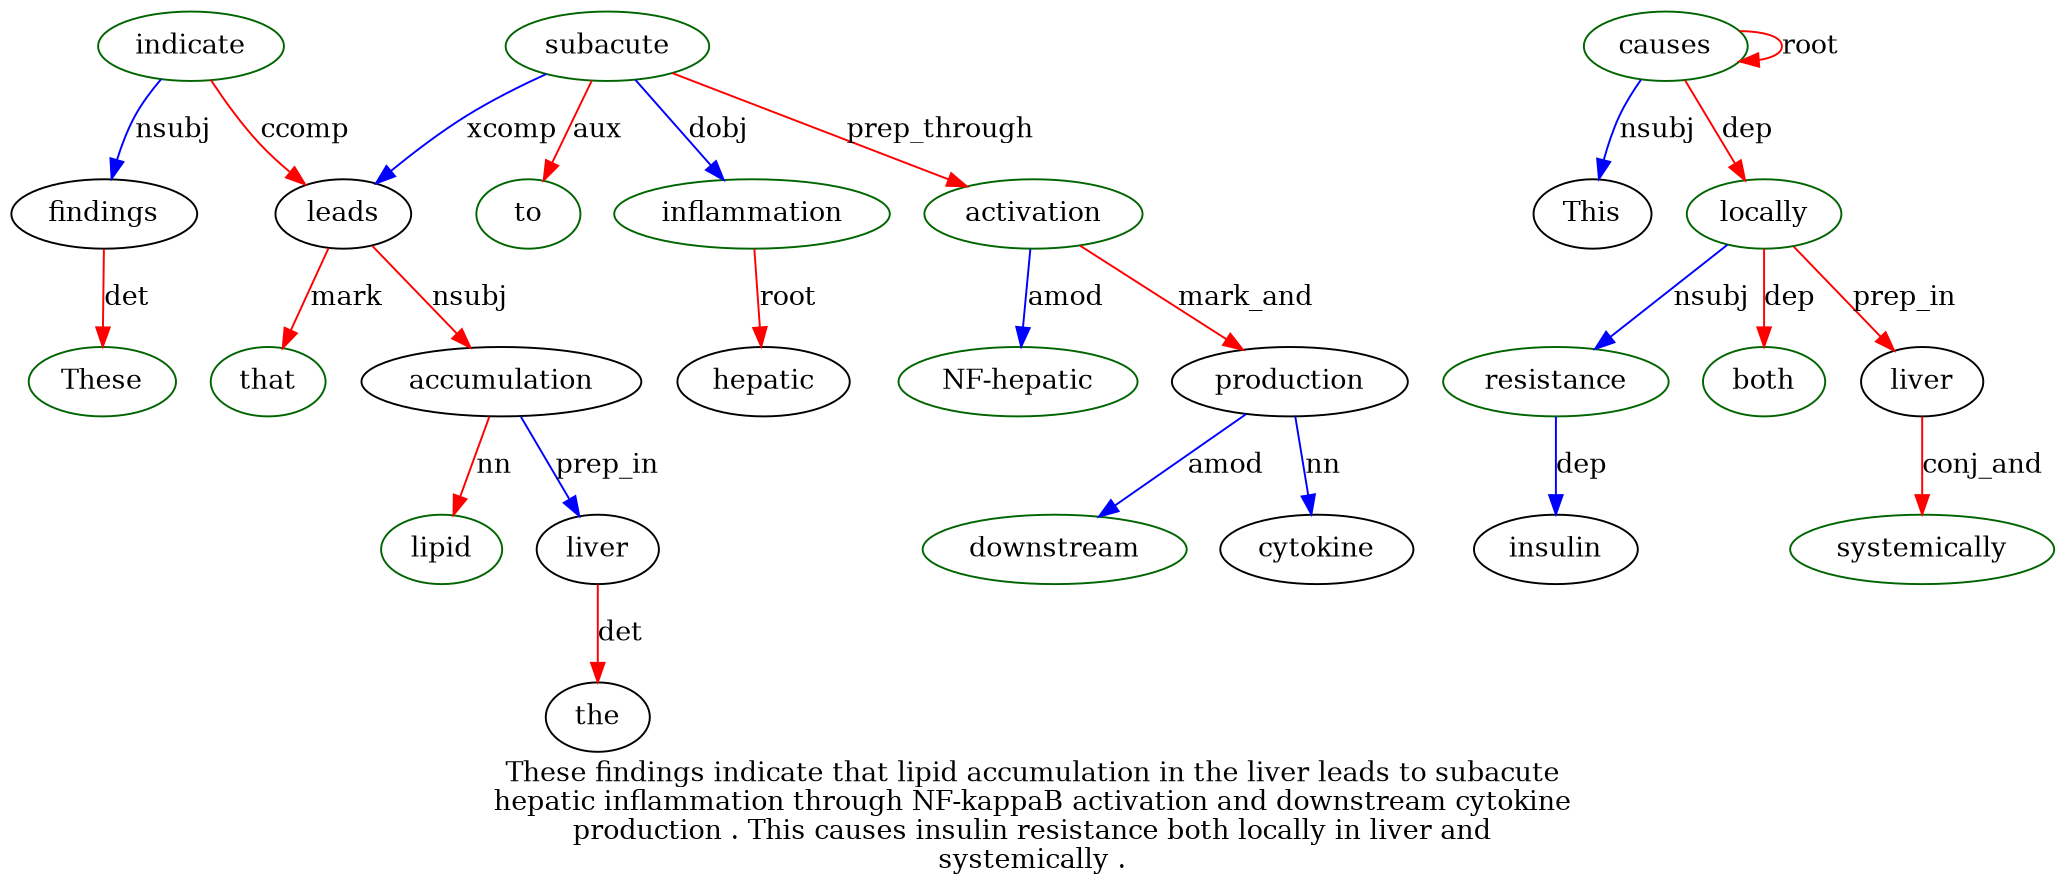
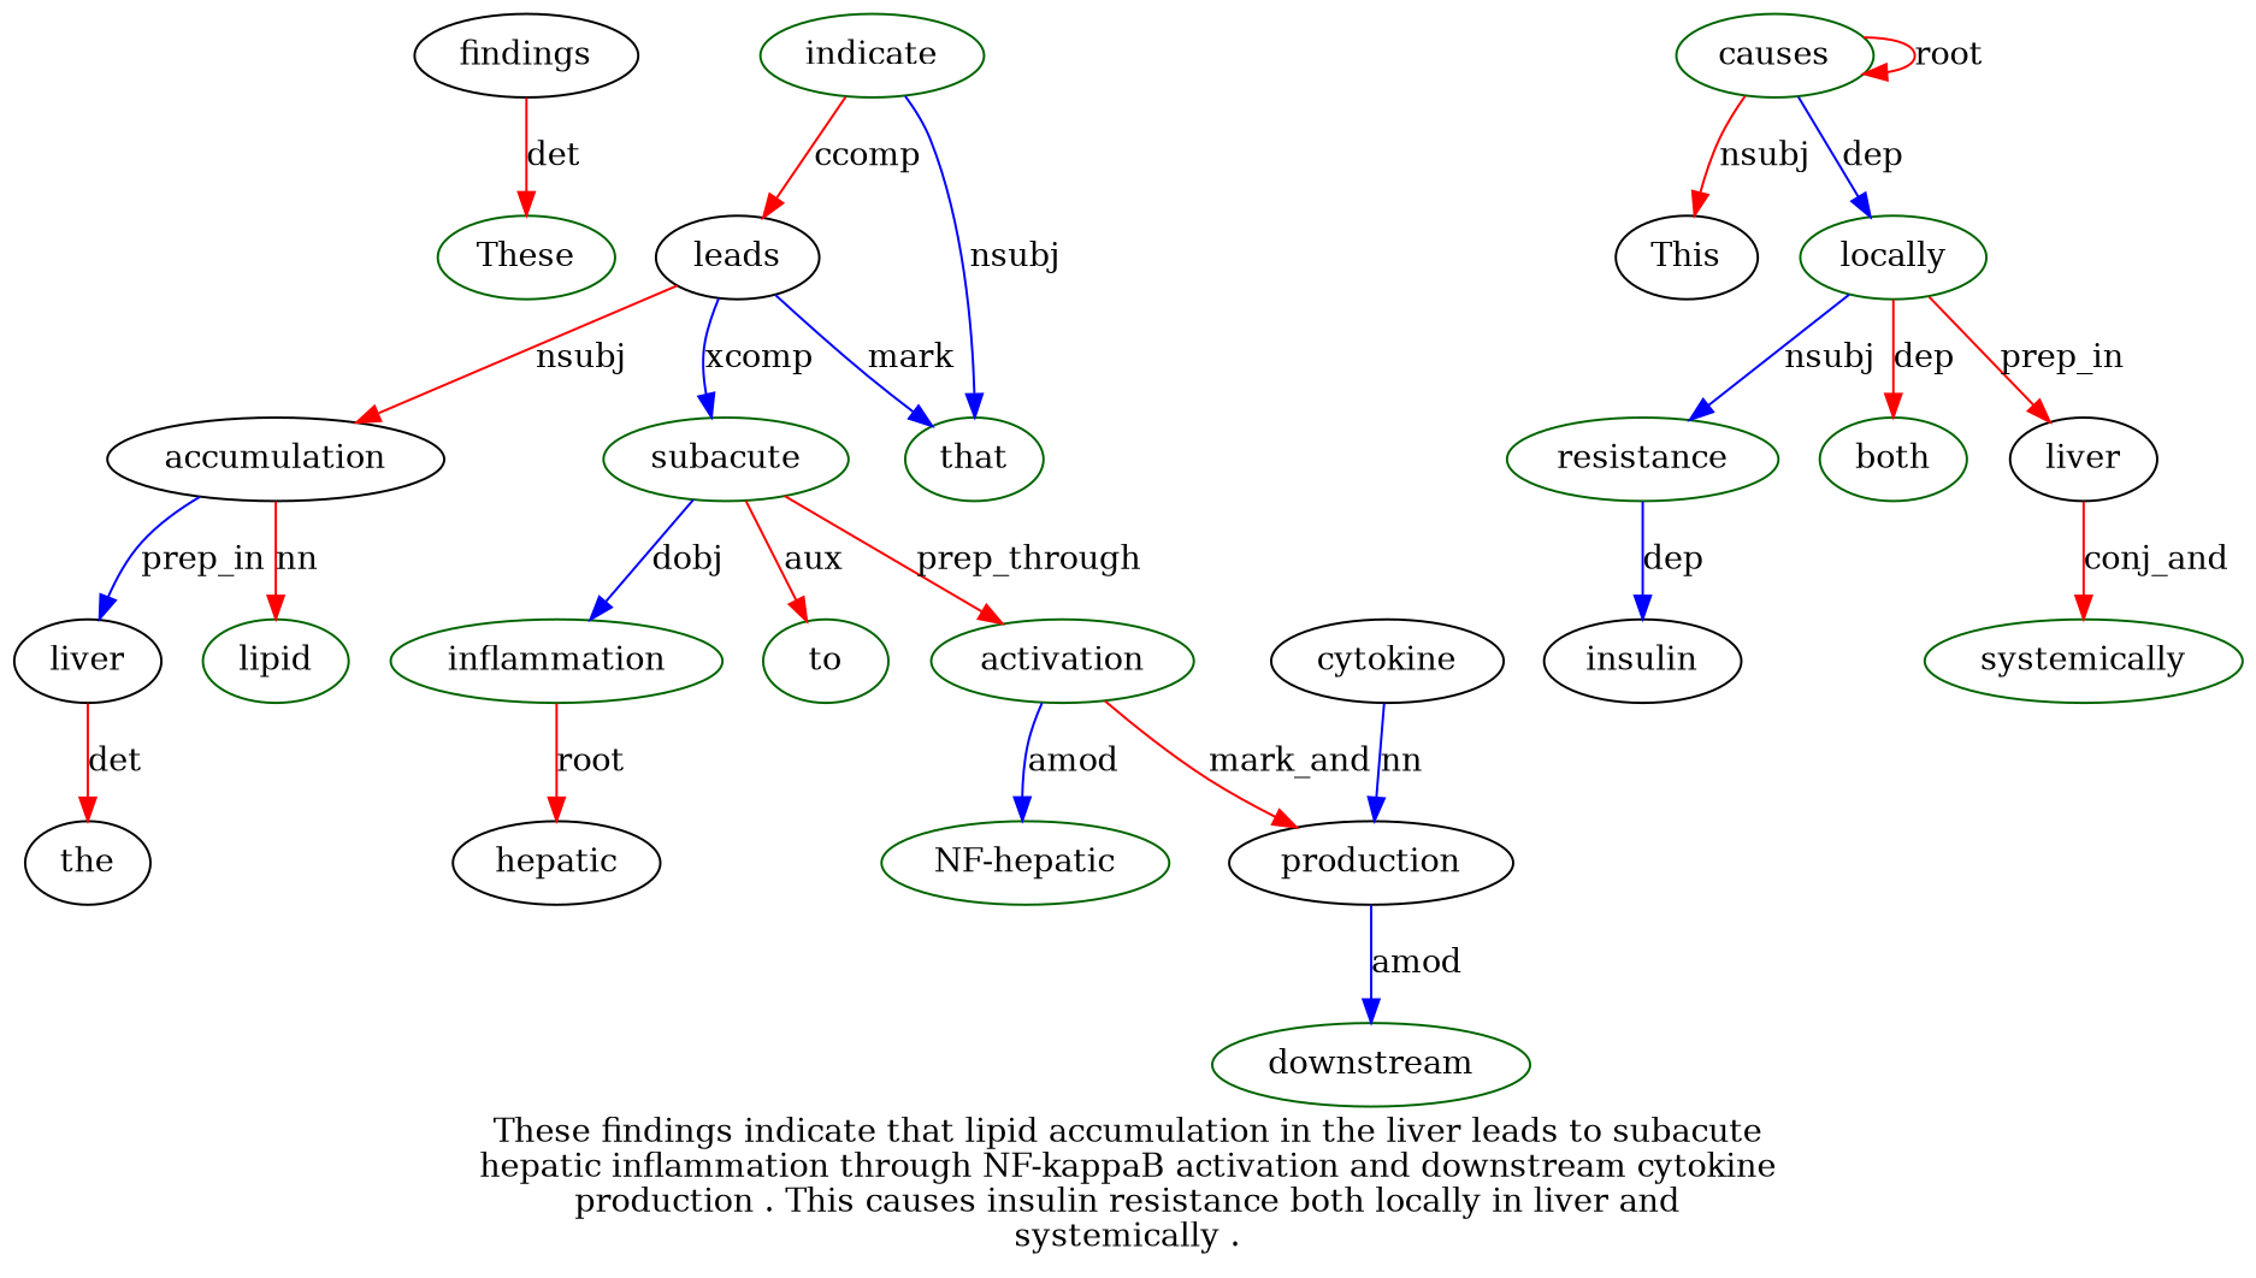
  digraph {
    label="These findings indicate that lipid accumulation in the liver leads to subacute\nhepatic inflammation through NF-kappaB activation and downstream cytokine\nproduction . This causes insulin resistance both locally in liver and\nsystemically ."
    node [color=darkgreen fillcolor=white style=filled]
    edge [color=red]
    n1 [color=black label=findings]
    n2 [label=These]
    n3 [label=indicate]
    n4 [color=black label=leads]
    n5 [label=that]
    n6 [color=black label=accumulation]
    n7 [label=subacute]
    n8 [label=causes]
    n9 [color=black label=This]
    n10 [label=locally]
    n11 [label=resistance]
    n12 [label=both]
    n13 [color=black label=liver]
    n14 [label=lipid]
    n15 [color=black label=liver]
    n16 [label=to]
    n17 [label=inflammation]
    n18 [label=activation]
    n19 [color=black label=the]
    n20 [color=black label=hepatic]
    n21 [label="NF-hepatic"]
    n22 [color=black label=production]
    n23 [label=downstream]
    n24 [color=black label=cytokine]
    n25 [color=black label=insulin]
    n26 [label=systemically]
    n1 -> n2 [label=det]
-   n3 -> n1 [color=blue label=nsubj]
+   n3 -> n5 [color=blue label=nsubj]
    n3 -> n4 [label=ccomp]
-   n4 -> n5 [label=mark]
+   n4 -> n5 [color=blue label=mark]
    n4 -> n6 [label=nsubj]
-   n7 -> n4 [color=blue label=xcomp]
+   n4 -> n7 [color=blue label=xcomp]
    n6 -> n14 [label=nn]
    n6 -> n15 [color=blue label=prep_in]
    n7 -> n16 [label=aux]
    n7 -> n17 [color=blue label=dobj]
    n7 -> n18 [label=prep_through]
    n8 -> n8 [label=root]
-   n8 -> n9 [color=blue label=nsubj]
-   n8 -> n10 [label=dep]
+   n8 -> n9 [label=nsubj]
+   n8 -> n10 [color=blue label=dep]
    n10 -> n11 [color=blue label=nsubj]
    n10 -> n12 [label=dep]
    n10 -> n13 [label=prep_in]
    n11 -> n25 [color=blue label=dep]
    n13 -> n26 [label=conj_and]
    n15 -> n19 [label=det]
    n17 -> n20 [label=root]
    n18 -> n21 [color=blue label=amod]
    n18 -> n22 [label=mark_and]
    n22 -> n23 [color=blue label=amod]
-   n22 -> n24 [color=blue label=nn]
+   n24 -> n22 [color=blue label=nn]
  }
